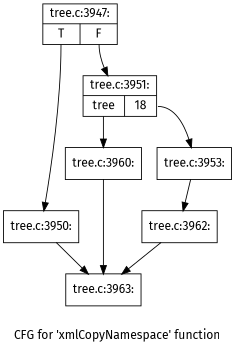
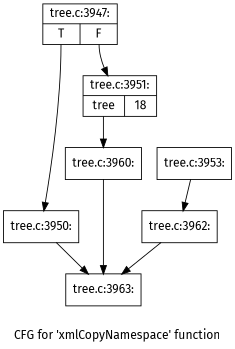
  digraph {
    fontname="Fira Sans"
    label="CFG for 'xmlCopyNamespace' function"
    node [fontname="Fira Sans" shape=record]
    edge [fontname="Fira Sans"]
    n1 [label="{tree.c:3947:|{<s0>T|<s1>F}}"]
    n2 [label="{tree.c:3950:}"]
    n3 [label="{tree.c:3951:|{<s0>tree|<s1>18}}"]
    n4 [label="{tree.c:3963:}"]
    n5 [label="{tree.c:3960:}"]
    n6 [label="{tree.c:3953:}"]
    n7 [label="{tree.c:3962:}"]
    n1 -> n2 [tailport=s0]
    n1 -> n3 [tailport=s1]
    n2 -> n4
    n3 -> n5 [tailport=s0]
-   n3 -> n6 [tailport=s1]
    n5 -> n4
    n6 -> n7
    n7 -> n4
  }
